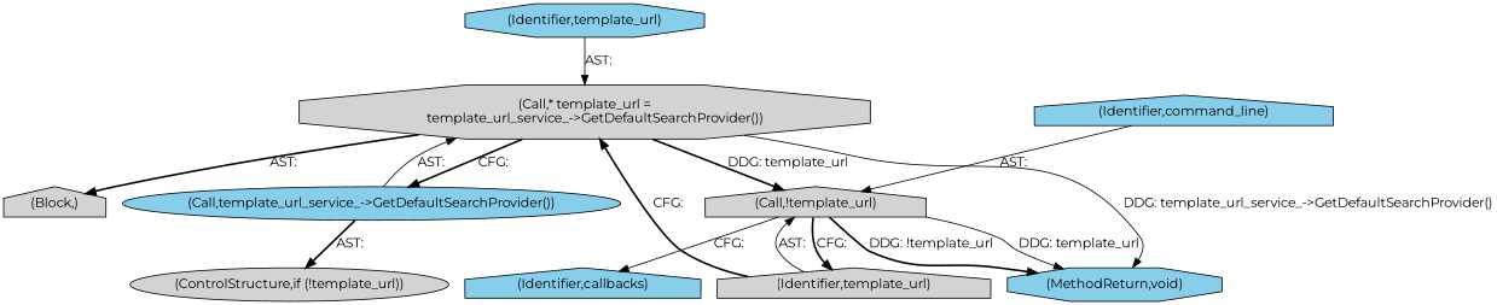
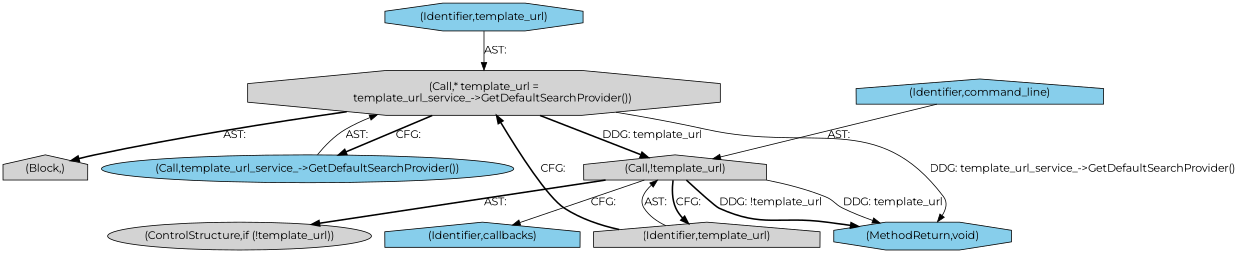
  digraph {
    fontname=Montserrat
    node [fillcolor=lightgrey fontname=Montserrat shape=house style=filled]
    edge [fontname=Montserrat style=bold]
    n1 [label="(Call,* template_url =\n      template_url_service_->GetDefaultSearchProvider())" shape=octagon]
    n2 [label="(Call,!template_url)"]
    n3 [fillcolor=skyblue label="(Call,template_url_service_->GetDefaultSearchProvider())" shape=ellipse]
    n4 [label="(Block,)"]
    n5 [fillcolor=skyblue label="(MethodReturn,void)" shape=octagon]
    n6 [label="(ControlStructure,if (!template_url))" shape=ellipse]
    n7 [label="(Identifier,template_url)"]
    n8 [fillcolor=skyblue label="(Identifier,callbacks)"]
    n9 [fillcolor=skyblue label="(Identifier,command_line)"]
    n10 [fillcolor=skyblue label="(Identifier,template_url)" shape=octagon]
    n1 -> n2 [label="DDG: template_url"]
    n1 -> n3 [label="CFG: "]
    n1 -> n4 [label="AST: "]
    n1 -> n5 [label="DDG: template_url_service_->GetDefaultSearchProvider()" style=solid]
    n2 -> n5 [label="DDG: template_url" style=solid]
    n2 -> n5 [label="DDG: !template_url"]
-   n3 -> n6 [label="AST: "]
+   n2 -> n6 [label="AST: "]
    n2 -> n7 [label="CFG: "]
    n2 -> n8 [label="CFG: " style=solid]
    n3 -> n1 [label="AST: " style=solid]
    n7 -> n1 [label="CFG: "]
    n7 -> n2 [label="AST: " style=solid]
    n9 -> n2 [label="AST: " style=solid]
    n10 -> n1 [label="AST: " style=solid]
  }
